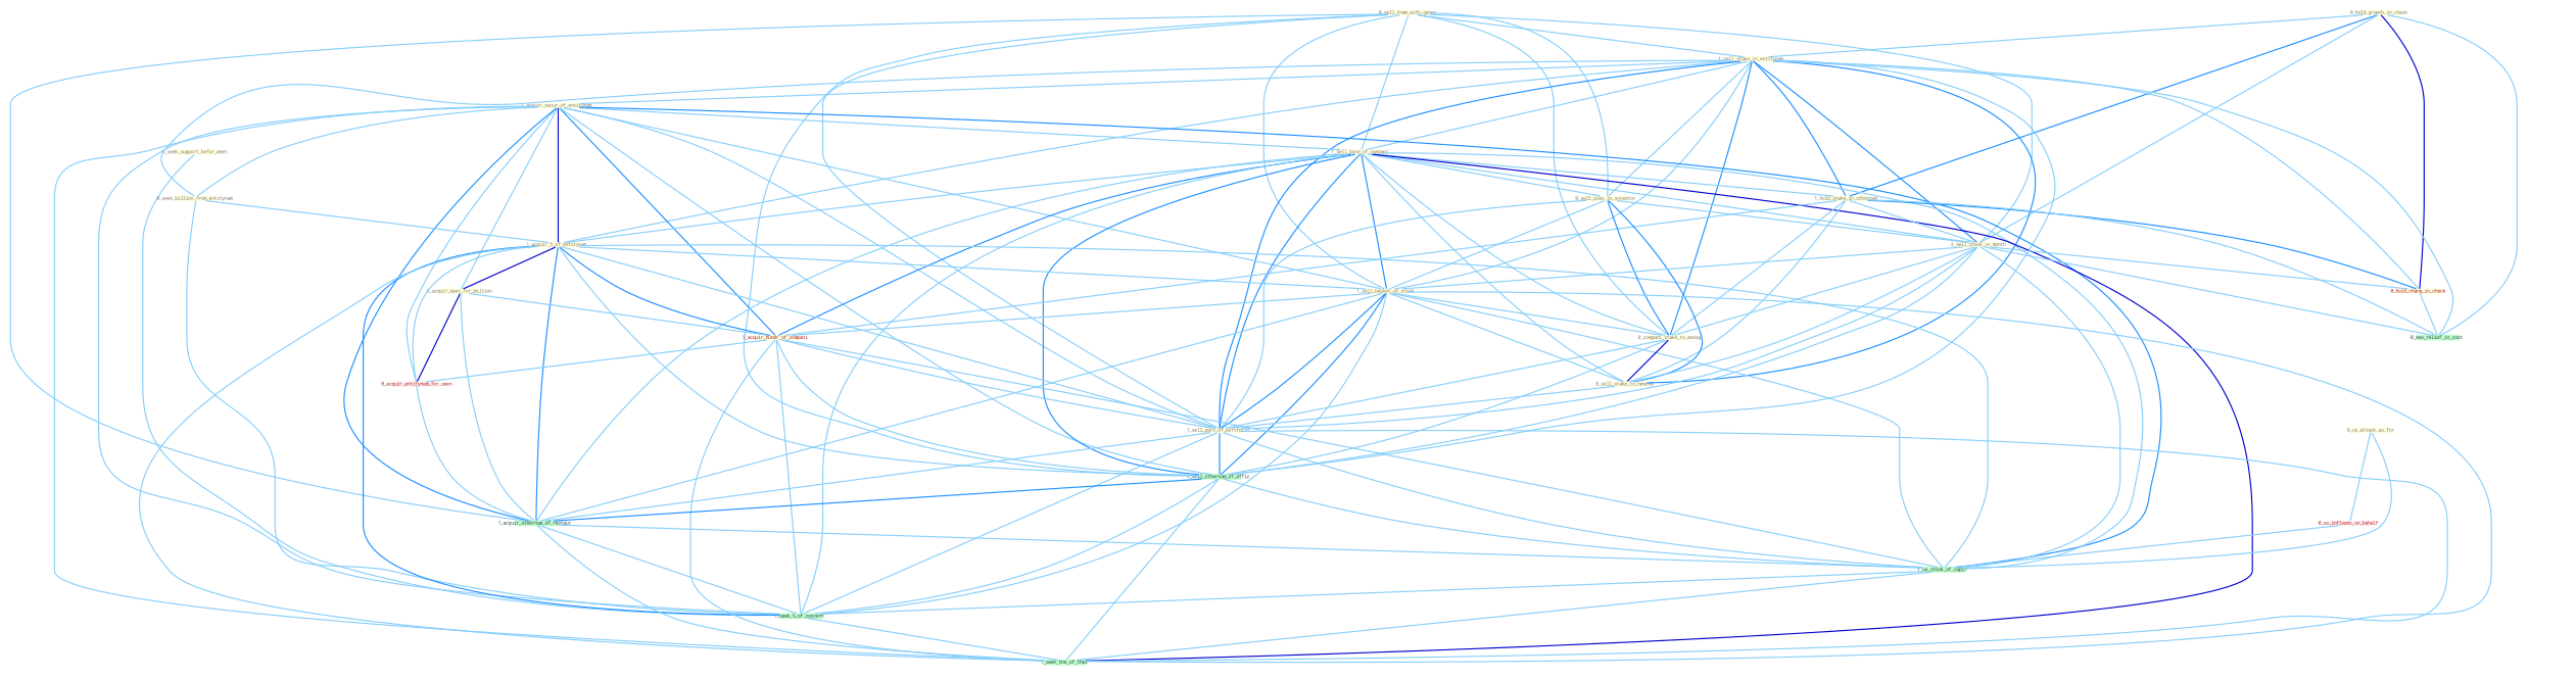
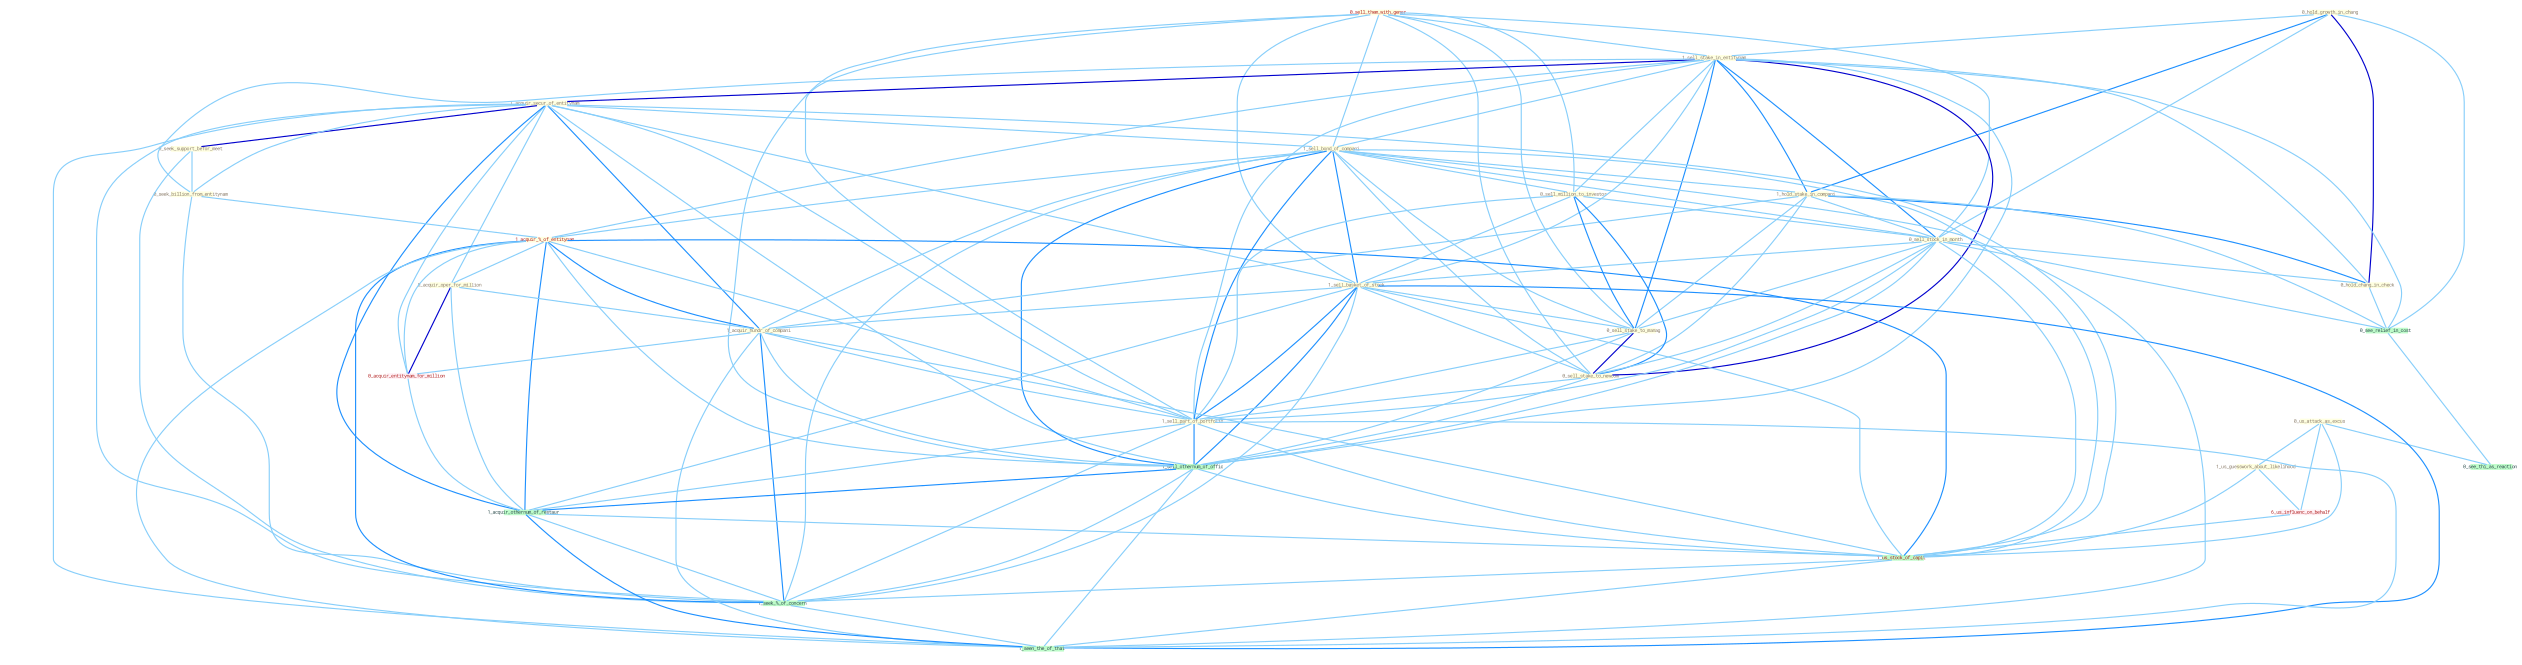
  graph {
    fontname="Roboto Mono"
    node [color="#ffffe0" fixedsize=true fontcolor="#8b7d6b" fontname="Roboto Mono" fontsize=4 shape=polygon style=filled]
    edge [color="#87cefa" fontname="Roboto Mono" w=1]
-   "0_hold_growth_in_check " [height=.06 width=.5]
+   "0_hold_growth_in_check " [height=.06 width=.5 label="0_hold_growth_in_chang"]
    "0_seek_support_befor_meet " [height=.06 width=.5]
-   "0_sell_them_with_gener " [height=.06 width=.5]
+   "0_sell_them_with_gener " [fontcolor="#b22222" height=.06 width=.5]
    "1_sell_stake_in_entitynam " [height=.06 width=.5]
    "1_acquir_secur_of_entitynam " [height=.06 width=.5]
    "0_seek_billion_from_entitynam " [height=.06 width=.5]
    "1_sell_bond_of_compani " [height=.06 width=.5]
-   "1_acquir_%_of_entitynam " [height=.06 width=.5]
-   "0_us_attack_as_excus " [height=.06 width=.5 label="0_us_attack_as_for"]
-   "1_hold_stake_in_compani " [height=.06 width=.5 label="1_hold_stake_in_othernum"]
-   "0_sell_piec_to_investor " [height=.06 width=.5]
-   "0_sell_stock_in_month " [height=.06 width=.5 label="3_sell_stock_in_month"]
+   "1_acquir_%_of_entitynam " [fontcolor="#b22222" height=.06 width=.5]
+   "0_us_attack_as_excus " [height=.06 width=.5]
+   "1_hold_stake_in_compani " [height=.06 width=.5]
+   "1_us_guesswork_about_likelihood " [height=.06 width=.5]
+   "0_sell_piec_to_investor " [height=.06 width=.5 label="0_sell_million_to_investor"]
+   "0_sell_stock_in_month " [height=.06 width=.5]
    "0_acquir_oper_for_million " [height=.06 width=.5]
    "1_sell_basket_of_stock " [height=.06 width=.5]
-   "0_sell_stake_to_manag " [height=.06 width=.5 label="0_compani_stake_to_manag"]
+   "0_sell_stake_to_manag " [height=.06 width=.5]
    "0_sell_stake_to_newcom " [height=.06 width=.5]
-   "1_acquir_hundr_of_compani " [fontcolor="#b22222" height=.06 width=.5]
-   "0_hold_chang_in_check " [fontcolor="#b22222" height=.06 width=.5]
+   "1_acquir_hundr_of_compani " [height=.06 width=.5]
+   "0_hold_chang_in_check " [height=.06 width=.5]
    "1_sell_part_of_portfolio " [height=.06 width=.5]
-   "0_acquir_entitynam_for_million " [color="#fff0f5" fontcolor="#b22222" height=.06 width=.5 label="0_acquir_entitynam_for_seen"]
-   "0_us_influenc_on_behalf " [color="#fff0f5" fontcolor="#b22222" height=.06 width=.5]
+   "0_acquir_entitynam_for_million " [color="#fff0f5" fontcolor="#b22222" height=.06 width=.5]
+   "0_us_influenc_on_behalf " [color="#fff0f5" fontcolor="#b22222" height=.06 width=.5 label="6_us_influenc_on_behalf"]
    "0_see_relief_in_cost " [color="#BDFCC9" fontcolor="#2f4f4f" height=.06 width=.5]
    "1_seek_%_of_concern " [color="#BDFCC9" fontcolor="#2f4f4f" height=.06 width=.5]
    "1_sell_othernum_of_offic " [color="#BDFCC9" fontcolor="#2f4f4f" height=.06 width=.5]
    "1_acquir_othernum_of_restaur " [color="#BDFCC9" fontcolor="#2f4f4f" height=.06 width=.5]
-   "1_us_stock_of_capit " [color="#BDFCC9" fontcolor="#2f4f4f" height=.06 width=.5]
+   "1_us_stock_of_capit " [color="#BDFCC9" fontcolor="#b22222" height=.06 width=.5]
    "1_seen_the_of_that " [color="#BDFCC9" fontcolor="#2f4f4f" height=.06 width=.5]
+   "0_see_thi_as_reaction " [color="#BDFCC9" fontcolor="#2f4f4f" height=.06 width=.5]
    subgraph sub_1 {
      "0_hold_growth_in_check "
      "0_seek_support_befor_meet "
      "0_sell_them_with_gener "
      "1_sell_stake_in_entitynam "
      "1_acquir_secur_of_entitynam "
      "0_seek_billion_from_entitynam "
      "1_sell_bond_of_compani "
      "1_acquir_%_of_entitynam "
      "0_us_attack_as_excus "
      "1_hold_stake_in_compani "
+     "1_us_guesswork_about_likelihood "
      "0_sell_piec_to_investor "
      "0_sell_stock_in_month "
      "0_acquir_oper_for_million "
      "1_sell_basket_of_stock "
      "0_sell_stake_to_manag "
      "0_sell_stake_to_newcom "
      "1_acquir_hundr_of_compani "
      "0_hold_chang_in_check "
      "1_sell_part_of_portfolio "
    }
    subgraph sub_2 {
      "0_acquir_entitynam_for_million "
      "0_us_influenc_on_behalf "
    }
    "0_hold_growth_in_check " -- "1_sell_stake_in_entitynam "
    "0_hold_growth_in_check " -- "1_hold_stake_in_compani " [color="#1e90ff" w=2]
    "0_hold_growth_in_check " -- "0_sell_stock_in_month "
    "0_hold_growth_in_check " -- "0_hold_chang_in_check " [color="#0000cd" w=3]
    "0_hold_growth_in_check " -- "0_see_relief_in_cost "
+   "0_seek_support_befor_meet " -- "0_seek_billion_from_entitynam "
    "0_seek_support_befor_meet " -- "1_seek_%_of_concern "
    "0_sell_them_with_gener " -- "1_sell_stake_in_entitynam "
    "0_sell_them_with_gener " -- "1_sell_bond_of_compani "
    "0_sell_them_with_gener " -- "0_sell_piec_to_investor "
    "0_sell_them_with_gener " -- "0_sell_stock_in_month "
    "0_sell_them_with_gener " -- "1_sell_basket_of_stock "
    "0_sell_them_with_gener " -- "0_sell_stake_to_manag "
-   "0_sell_them_with_gener " -- "1_acquir_othernum_of_restaur "
+   "0_sell_them_with_gener " -- "0_sell_stake_to_newcom "
    "0_sell_them_with_gener " -- "1_sell_part_of_portfolio "
    "0_sell_them_with_gener " -- "1_sell_othernum_of_offic "
-   "1_sell_stake_in_entitynam " -- "1_acquir_secur_of_entitynam "
+   "1_sell_stake_in_entitynam " -- "1_acquir_secur_of_entitynam " [color="#0000cd"]
    "1_sell_stake_in_entitynam " -- "0_seek_billion_from_entitynam "
    "1_sell_stake_in_entitynam " -- "1_sell_bond_of_compani "
    "1_sell_stake_in_entitynam " -- "1_acquir_%_of_entitynam "
    "1_sell_stake_in_entitynam " -- "1_hold_stake_in_compani " [color="#1e90ff" w=2]
    "1_sell_stake_in_entitynam " -- "0_sell_piec_to_investor "
    "1_sell_stake_in_entitynam " -- "0_sell_stock_in_month " [color="#1e90ff" w=2]
    "1_sell_stake_in_entitynam " -- "1_sell_basket_of_stock "
    "1_sell_stake_in_entitynam " -- "0_sell_stake_to_manag " [color="#1e90ff" w=2]
-   "1_sell_stake_in_entitynam " -- "0_sell_stake_to_newcom " [color="#1e90ff" w=2]
+   "1_sell_stake_in_entitynam " -- "0_sell_stake_to_newcom " [color="#0000cd" w=2]
    "1_sell_stake_in_entitynam " -- "0_hold_chang_in_check "
-   "1_sell_stake_in_entitynam " -- "1_sell_part_of_portfolio " [color="#1e90ff"]
+   "1_sell_stake_in_entitynam " -- "1_sell_part_of_portfolio "
    "1_sell_stake_in_entitynam " -- "0_see_relief_in_cost "
    "1_sell_stake_in_entitynam " -- "1_sell_othernum_of_offic "
    "1_acquir_secur_of_entitynam " -- "0_seek_billion_from_entitynam "
    "1_acquir_secur_of_entitynam " -- "1_sell_bond_of_compani "
-   "1_acquir_secur_of_entitynam " -- "1_acquir_%_of_entitynam " [color="#0000cd" w=3]
+   "1_acquir_secur_of_entitynam " -- "0_seek_support_befor_meet " [color="#0000cd" w=3]
    "1_acquir_secur_of_entitynam " -- "0_acquir_oper_for_million "
    "1_acquir_secur_of_entitynam " -- "1_sell_basket_of_stock "
    "1_acquir_secur_of_entitynam " -- "1_acquir_hundr_of_compani " [color="#1e90ff" w=2]
    "1_acquir_secur_of_entitynam " -- "1_sell_part_of_portfolio "
    "1_acquir_secur_of_entitynam " -- "0_acquir_entitynam_for_million "
    "1_acquir_secur_of_entitynam " -- "1_seek_%_of_concern "
    "1_acquir_secur_of_entitynam " -- "1_sell_othernum_of_offic "
    "1_acquir_secur_of_entitynam " -- "1_acquir_othernum_of_restaur " [color="#1e90ff" w=2]
-   "1_acquir_secur_of_entitynam " -- "1_us_stock_of_capit " [color="#1e90ff"]
+   "1_acquir_secur_of_entitynam " -- "1_us_stock_of_capit "
    "1_acquir_secur_of_entitynam " -- "1_seen_the_of_that "
    "0_seek_billion_from_entitynam " -- "1_acquir_%_of_entitynam "
    "0_seek_billion_from_entitynam " -- "1_seek_%_of_concern "
    "1_sell_bond_of_compani " -- "1_acquir_%_of_entitynam "
    "1_sell_bond_of_compani " -- "1_hold_stake_in_compani "
    "1_sell_bond_of_compani " -- "0_sell_piec_to_investor "
    "1_sell_bond_of_compani " -- "0_sell_stock_in_month "
    "1_sell_bond_of_compani " -- "1_sell_basket_of_stock " [color="#1e90ff" w=2]
    "1_sell_bond_of_compani " -- "0_sell_stake_to_manag "
    "1_sell_bond_of_compani " -- "0_sell_stake_to_newcom "
-   "1_sell_bond_of_compani " -- "1_acquir_hundr_of_compani " [color="#1e90ff" w=2]
+   "1_sell_bond_of_compani " -- "1_acquir_hundr_of_compani " [w=2]
    "1_sell_bond_of_compani " -- "1_sell_part_of_portfolio " [color="#1e90ff" w=2]
    "1_sell_bond_of_compani " -- "1_seek_%_of_concern "
    "1_sell_bond_of_compani " -- "1_sell_othernum_of_offic " [color="#1e90ff" w=2]
-   "1_sell_bond_of_compani " -- "1_acquir_othernum_of_restaur "
    "1_sell_bond_of_compani " -- "1_us_stock_of_capit "
-   "1_sell_bond_of_compani " -- "1_seen_the_of_that " [color="#0000cd"]
-   "1_acquir_%_of_entitynam " -- "0_acquir_oper_for_million " [color="#0000cd"]
-   "1_acquir_%_of_entitynam " -- "1_sell_basket_of_stock "
+   "1_sell_bond_of_compani " -- "1_seen_the_of_that "
+   "1_acquir_%_of_entitynam " -- "0_acquir_oper_for_million "
    "1_acquir_%_of_entitynam " -- "1_acquir_hundr_of_compani " [color="#1e90ff" w=2]
    "1_acquir_%_of_entitynam " -- "1_sell_part_of_portfolio "
    "1_acquir_%_of_entitynam " -- "0_acquir_entitynam_for_million "
    "1_acquir_%_of_entitynam " -- "1_seek_%_of_concern " [color="#1e90ff" w=2]
    "1_acquir_%_of_entitynam " -- "1_sell_othernum_of_offic "
    "1_acquir_%_of_entitynam " -- "1_acquir_othernum_of_restaur " [color="#1e90ff" w=2]
-   "1_acquir_%_of_entitynam " -- "1_us_stock_of_capit "
+   "1_acquir_%_of_entitynam " -- "1_us_stock_of_capit " [color="#1e90ff"]
    "1_acquir_%_of_entitynam " -- "1_seen_the_of_that "
+   "0_us_attack_as_excus " -- "1_us_guesswork_about_likelihood "
    "0_us_attack_as_excus " -- "0_us_influenc_on_behalf "
    "0_us_attack_as_excus " -- "1_us_stock_of_capit "
+   "0_us_attack_as_excus " -- "0_see_thi_as_reaction "
    "1_hold_stake_in_compani " -- "0_sell_stock_in_month "
    "1_hold_stake_in_compani " -- "0_sell_stake_to_manag "
    "1_hold_stake_in_compani " -- "0_sell_stake_to_newcom "
    "1_hold_stake_in_compani " -- "1_acquir_hundr_of_compani "
    "1_hold_stake_in_compani " -- "0_hold_chang_in_check " [color="#1e90ff" w=2]
    "1_hold_stake_in_compani " -- "0_see_relief_in_cost "
+   "1_us_guesswork_about_likelihood " -- "0_us_influenc_on_behalf "
+   "1_us_guesswork_about_likelihood " -- "1_us_stock_of_capit "
    "0_sell_piec_to_investor " -- "0_sell_stock_in_month "
    "0_sell_piec_to_investor " -- "1_sell_basket_of_stock "
    "0_sell_piec_to_investor " -- "0_sell_stake_to_manag " [color="#1e90ff" w=2]
    "0_sell_piec_to_investor " -- "0_sell_stake_to_newcom " [color="#1e90ff" w=2]
    "0_sell_piec_to_investor " -- "1_sell_part_of_portfolio "
    "0_sell_stock_in_month " -- "1_sell_basket_of_stock "
    "0_sell_stock_in_month " -- "0_sell_stake_to_manag "
    "0_sell_stock_in_month " -- "0_sell_stake_to_newcom "
    "0_sell_stock_in_month " -- "0_hold_chang_in_check "
    "0_sell_stock_in_month " -- "1_sell_part_of_portfolio "
    "0_sell_stock_in_month " -- "0_see_relief_in_cost "
    "0_sell_stock_in_month " -- "1_sell_othernum_of_offic "
    "0_sell_stock_in_month " -- "1_us_stock_of_capit "
    "0_acquir_oper_for_million " -- "1_acquir_hundr_of_compani "
    "0_acquir_oper_for_million " -- "0_acquir_entitynam_for_million " [color="#0000cd" w=3]
    "0_acquir_oper_for_million " -- "1_acquir_othernum_of_restaur "
    "1_sell_basket_of_stock " -- "0_sell_stake_to_manag "
    "1_sell_basket_of_stock " -- "0_sell_stake_to_newcom "
    "1_sell_basket_of_stock " -- "1_acquir_hundr_of_compani "
    "1_sell_basket_of_stock " -- "1_sell_part_of_portfolio " [color="#1e90ff" w=2]
    "1_sell_basket_of_stock " -- "1_seek_%_of_concern "
    "1_sell_basket_of_stock " -- "1_sell_othernum_of_offic " [color="#1e90ff" w=2]
    "1_sell_basket_of_stock " -- "1_acquir_othernum_of_restaur "
    "1_sell_basket_of_stock " -- "1_us_stock_of_capit "
-   "1_sell_basket_of_stock " -- "1_seen_the_of_that "
+   "1_sell_basket_of_stock " -- "1_seen_the_of_that " [color="#1e90ff"]
    "0_sell_stake_to_manag " -- "0_sell_stake_to_newcom " [color="#0000cd" w=3]
    "0_sell_stake_to_manag " -- "1_sell_part_of_portfolio "
    "0_sell_stake_to_manag " -- "1_sell_othernum_of_offic "
    "0_sell_stake_to_newcom " -- "1_sell_part_of_portfolio "
+   "0_sell_stake_to_newcom " -- "1_sell_othernum_of_offic "
    "1_acquir_hundr_of_compani " -- "1_sell_part_of_portfolio "
    "1_acquir_hundr_of_compani " -- "0_acquir_entitynam_for_million "
-   "1_acquir_hundr_of_compani " -- "1_seek_%_of_concern "
+   "1_acquir_hundr_of_compani " -- "1_seek_%_of_concern " [color="#1e90ff"]
    "1_acquir_hundr_of_compani " -- "1_sell_othernum_of_offic "
    "1_acquir_hundr_of_compani " -- "1_us_stock_of_capit "
    "1_acquir_hundr_of_compani " -- "1_seen_the_of_that "
    "0_hold_chang_in_check " -- "0_see_relief_in_cost "
    "1_sell_part_of_portfolio " -- "1_seek_%_of_concern "
    "1_sell_part_of_portfolio " -- "1_sell_othernum_of_offic " [color="#1e90ff" w=2]
    "1_sell_part_of_portfolio " -- "1_acquir_othernum_of_restaur "
    "1_sell_part_of_portfolio " -- "1_us_stock_of_capit "
    "1_sell_part_of_portfolio " -- "1_seen_the_of_that "
    "0_acquir_entitynam_for_million " -- "1_acquir_othernum_of_restaur "
    "0_us_influenc_on_behalf " -- "1_us_stock_of_capit "
+   "0_see_relief_in_cost " -- "0_see_thi_as_reaction "
    "1_seek_%_of_concern " -- "1_seen_the_of_that "
    "1_sell_othernum_of_offic " -- "1_seek_%_of_concern "
    "1_sell_othernum_of_offic " -- "1_acquir_othernum_of_restaur " [color="#1e90ff" w=2]
    "1_sell_othernum_of_offic " -- "1_us_stock_of_capit "
    "1_sell_othernum_of_offic " -- "1_seen_the_of_that "
    "1_acquir_othernum_of_restaur " -- "1_seek_%_of_concern "
    "1_acquir_othernum_of_restaur " -- "1_us_stock_of_capit "
-   "1_acquir_othernum_of_restaur " -- "1_seen_the_of_that "
+   "1_acquir_othernum_of_restaur " -- "1_seen_the_of_that " [color="#1e90ff"]
    "1_us_stock_of_capit " -- "1_seek_%_of_concern "
    "1_us_stock_of_capit " -- "1_seen_the_of_that "
  }
